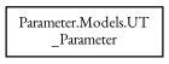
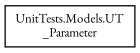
  digraph {
    rankdir=TB
    fontname="EB Garamond"
-   n1 [color=black fillcolor=white fontname="EB Garamond" fontsize=10 height=0.2 label="Parameter.Models.UT\l_Parameter" shape=record style=filled width=0.4]
+   n1 [color=black fillcolor=white fontname="EB Garamond" fontsize=10 height=0.2 label="UnitTests.Models.UT\l_Parameter" shape=record style=filled width=0.4]
  }
